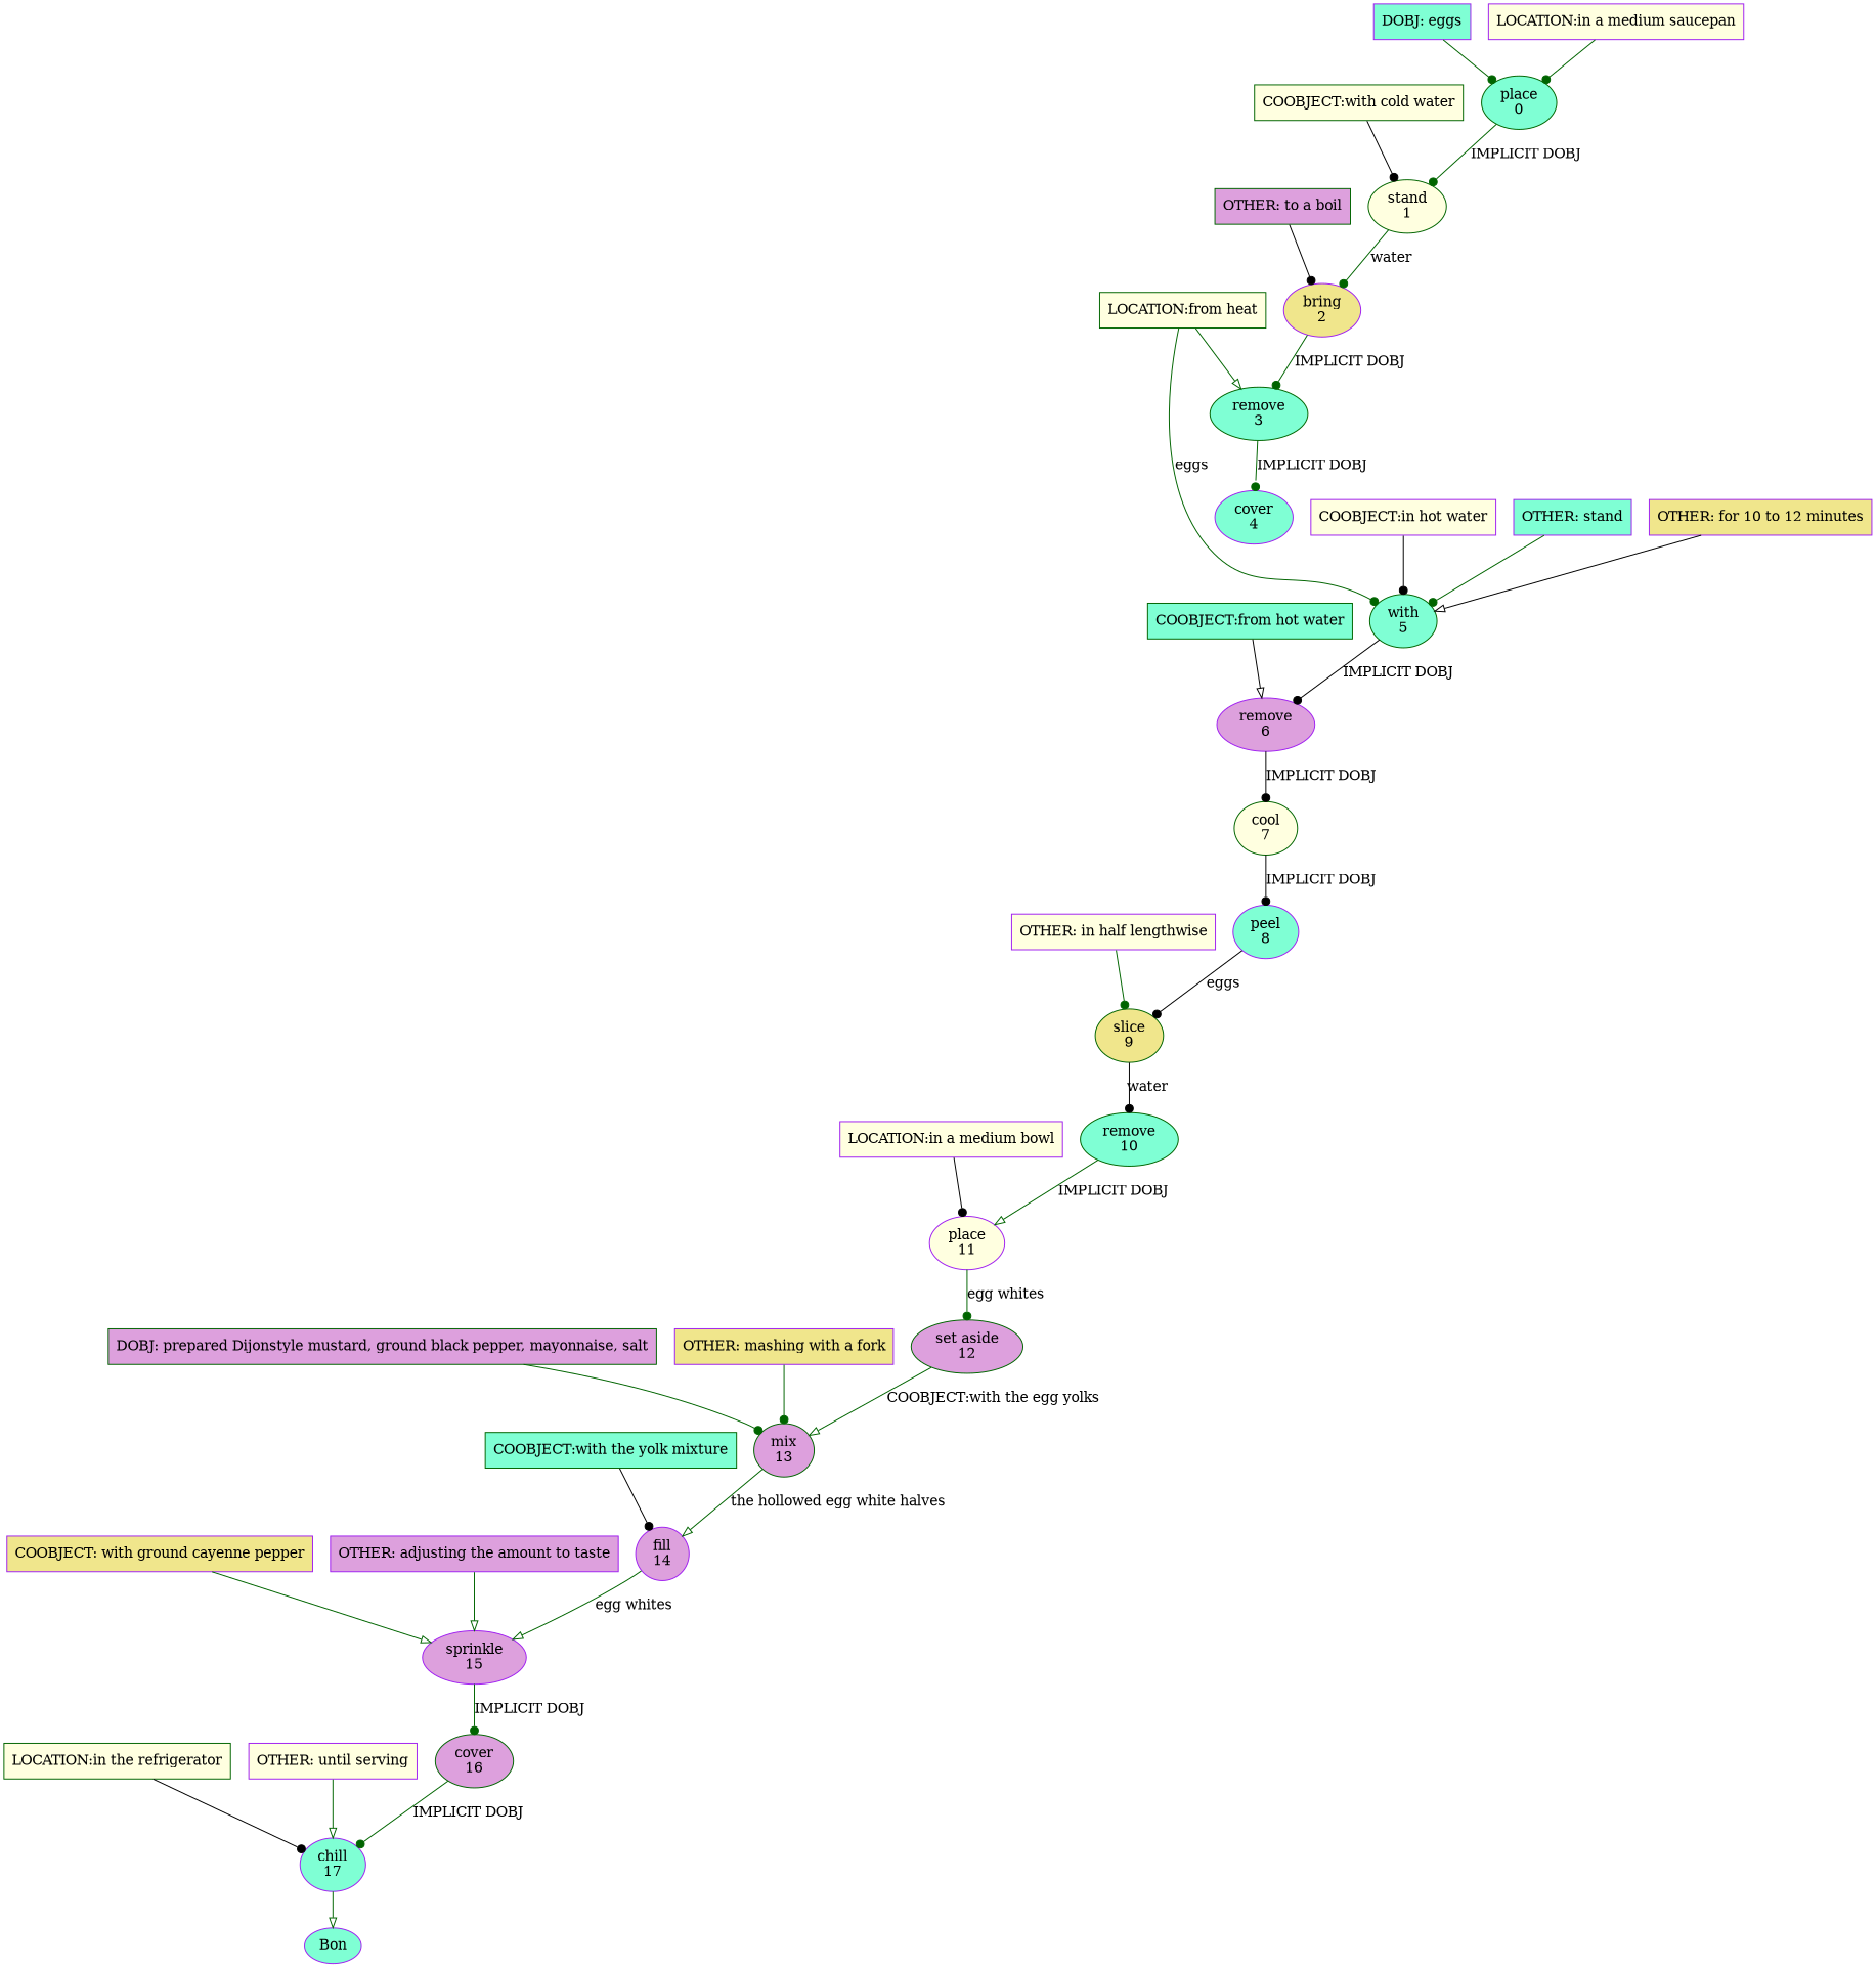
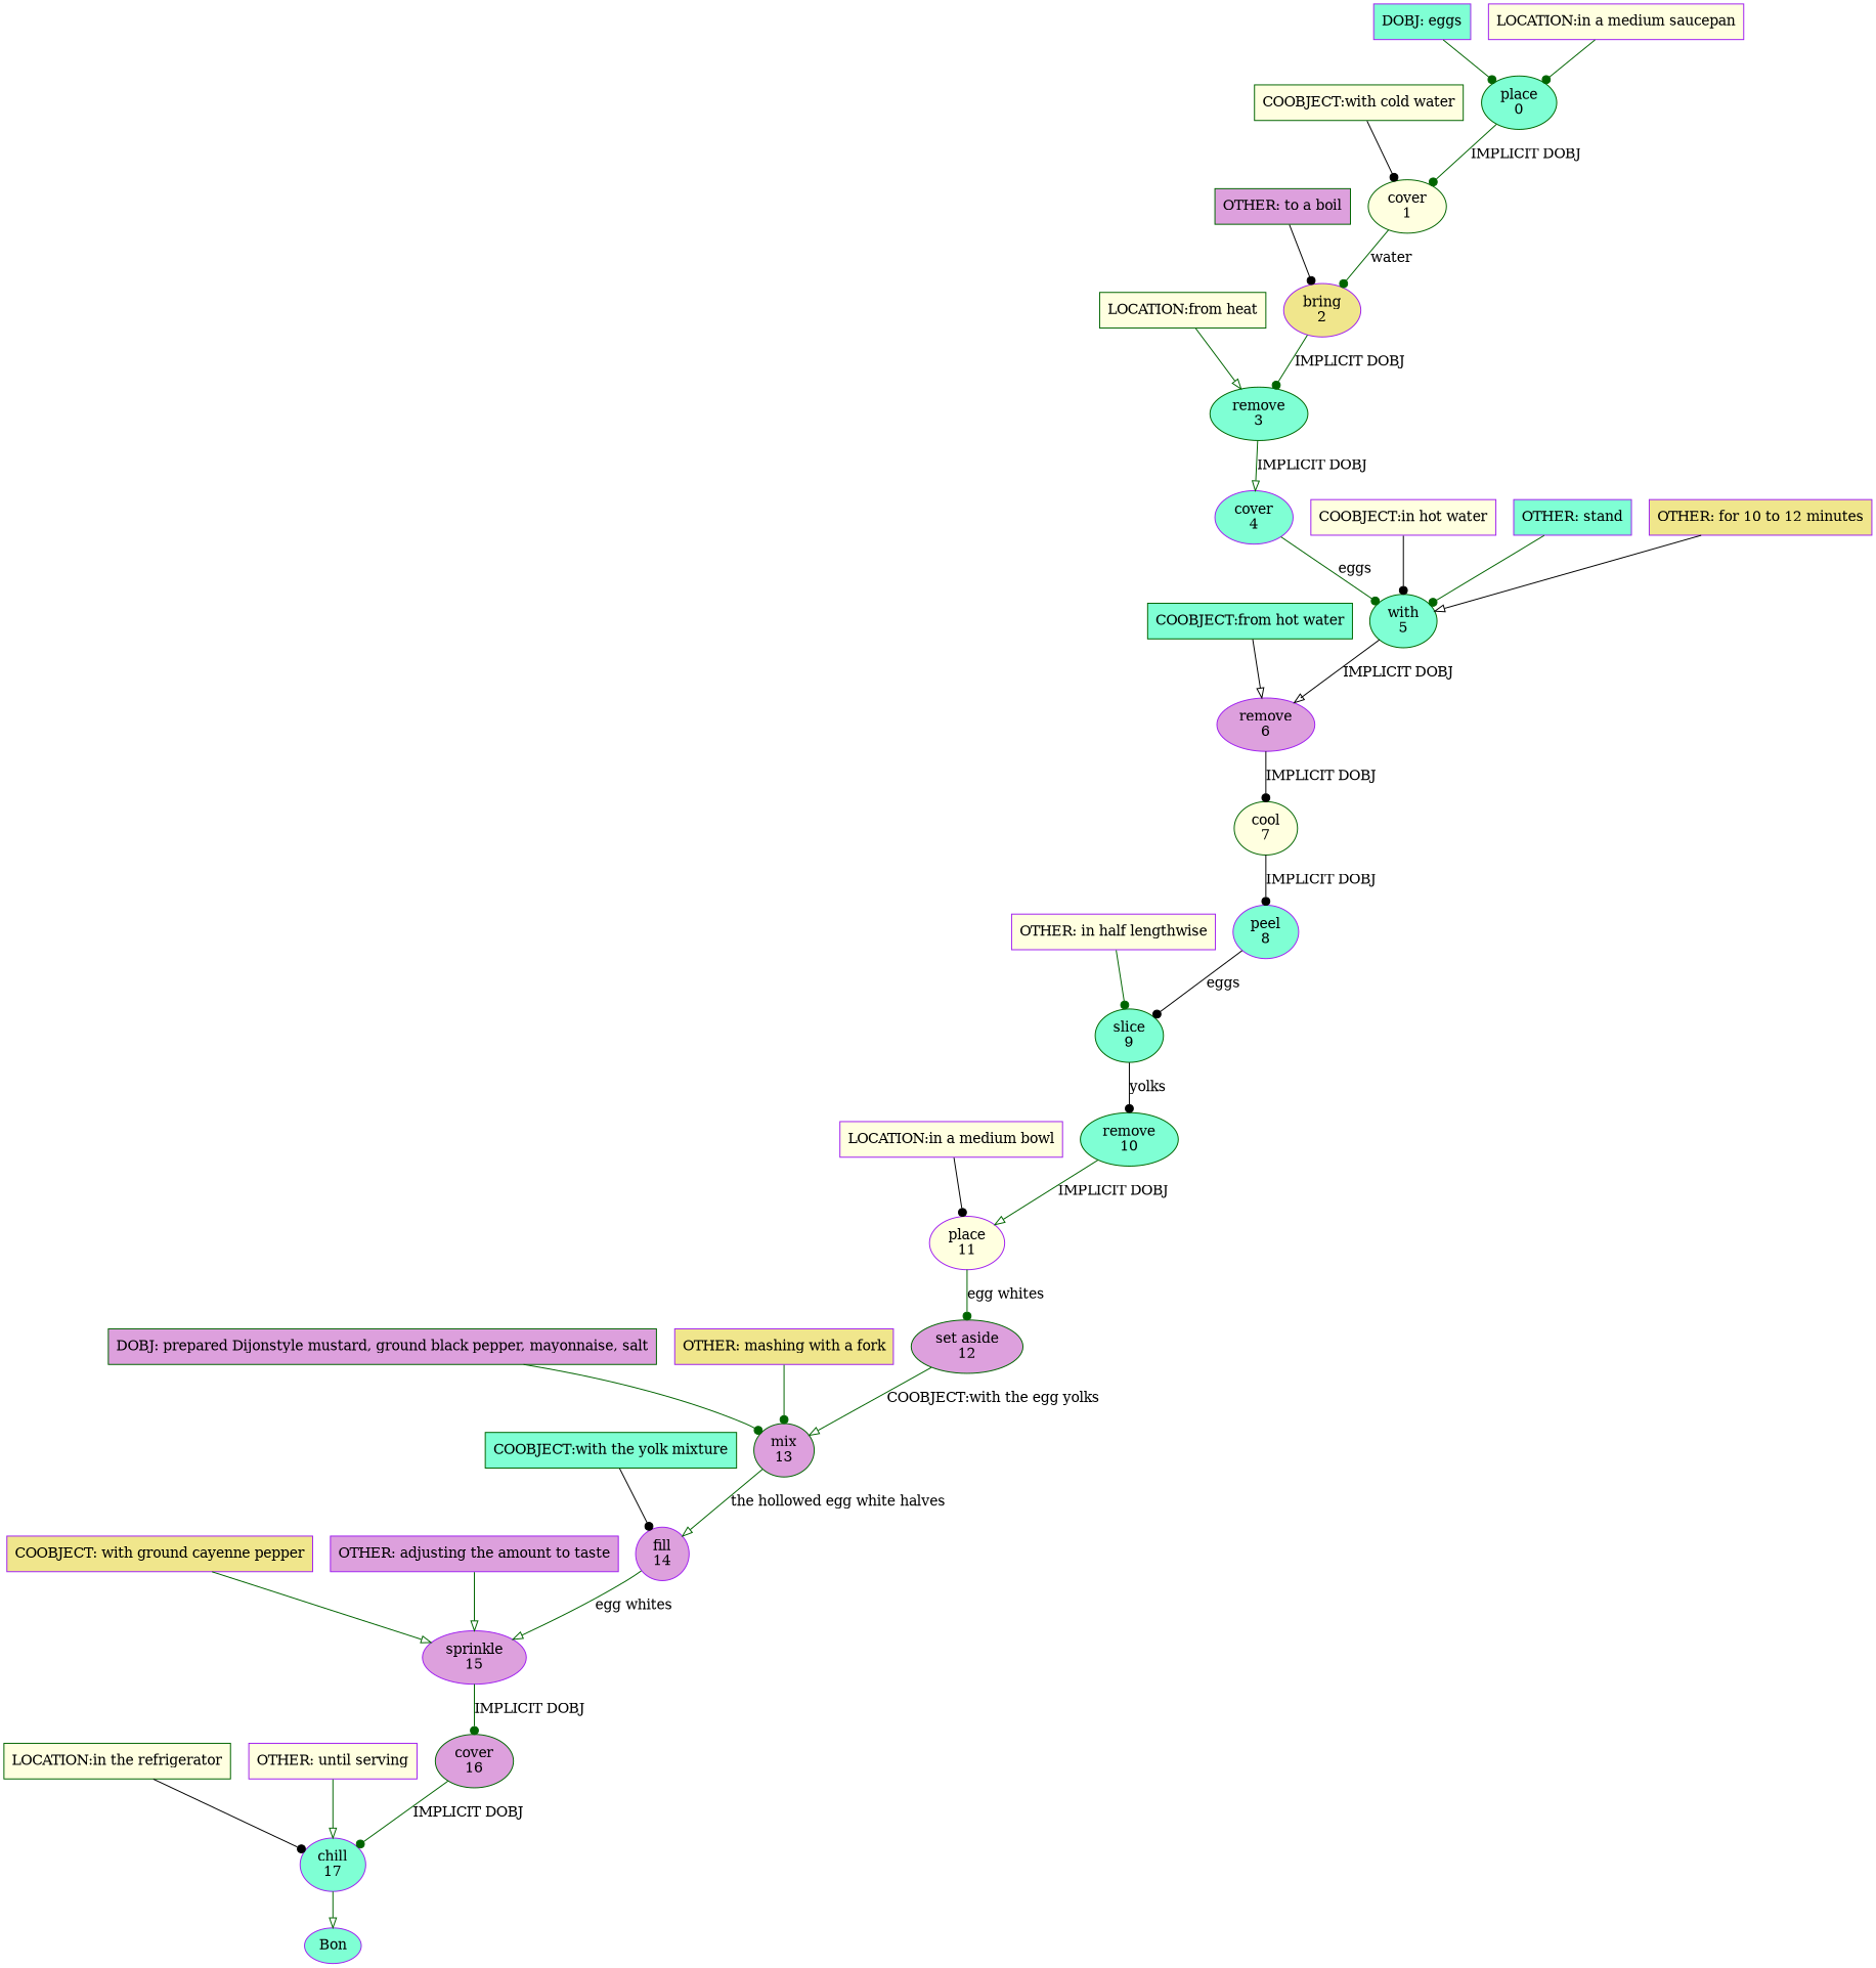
  digraph {
    node [color=purple fillcolor=aquamarine shape=oval style=filled]
    edge [arrowhead=dot color=darkgreen]
    n1 [color=darkgreen label="place\n0"]
-   n2 [color=darkgreen fillcolor=lightyellow label="stand\n1"]
+   n2 [color=darkgreen fillcolor=lightyellow label="cover\n1"]
    n3 [fillcolor=khaki label="bring\n2"]
    n4 [color=darkgreen label="remove\n3"]
    n5 [label="cover\n4"]
    n6 [color=darkgreen label="with\n5"]
    n7 [fillcolor=plum label="remove\n6"]
    n8 [color=darkgreen fillcolor=lightyellow label="cool\n7"]
    n9 [label="peel\n8"]
-   n10 [color=darkgreen fillcolor=khaki label="slice\n9"]
+   n10 [color=darkgreen label="slice\n9"]
    n11 [color=darkgreen label="remove\n10"]
    n12 [fillcolor=lightyellow label="place\n11"]
    n13 [color=darkgreen fillcolor=plum label="set aside\n12"]
    n14 [color=darkgreen fillcolor=plum label="mix\n13"]
    n15 [fillcolor=plum label="fill\n14"]
    n16 [fillcolor=plum label="sprinkle\n15"]
    n17 [color=darkgreen fillcolor=plum label="cover\n16"]
    n18 [label="chill\n17"]
    n19 [label=Bon]
    n20 [label="DOBJ: eggs" shape=box]
    n21 [fillcolor=lightyellow label="LOCATION:in a medium saucepan" shape=box]
    n22 [color=darkgreen fillcolor=lightyellow label="COOBJECT:with cold water" shape=box]
    n23 [color=darkgreen fillcolor=plum label="OTHER: to a boil" shape=box]
    n24 [color=darkgreen fillcolor=lightyellow label="LOCATION:from heat" shape=box]
    n25 [fillcolor=lightyellow label="COOBJECT:in hot water" shape=box]
    n26 [label="OTHER: stand" shape=box]
    n27 [fillcolor=khaki label="OTHER: for 10 to 12 minutes" shape=box]
    n28 [color=darkgreen label="COOBJECT:from hot water" shape=box]
    n29 [fillcolor=lightyellow label="OTHER: in half lengthwise" shape=box]
    n30 [fillcolor=lightyellow label="LOCATION:in a medium bowl" shape=box]
    n31 [color=darkgreen fillcolor=plum label="DOBJ: prepared Dijonstyle mustard, ground black pepper, mayonnaise, salt" shape=box]
    n32 [fillcolor=khaki label="OTHER: mashing with a fork" shape=box]
    n33 [color=darkgreen label="COOBJECT:with the yolk mixture" shape=box]
    n34 [fillcolor=khaki label="COOBJECT: with ground cayenne pepper" shape=box]
    n35 [fillcolor=plum label="OTHER: adjusting the amount to taste" shape=box]
    n36 [color=darkgreen fillcolor=lightyellow label="LOCATION:in the refrigerator" shape=box]
    n37 [fillcolor=lightyellow label="OTHER: until serving" shape=box]
    n1 -> n2 [label="IMPLICIT DOBJ"]
    n2 -> n3 [label=water]
    n3 -> n4 [label="IMPLICIT DOBJ"]
-   n4 -> n5 [label="IMPLICIT DOBJ"]
-   n24 -> n6 [label=eggs]
-   n6 -> n7 [color=black label="IMPLICIT DOBJ"]
+   n4 -> n5 [arrowhead=onormal label="IMPLICIT DOBJ"]
+   n5 -> n6 [label=eggs]
+   n6 -> n7 [arrowhead=onormal color=black label="IMPLICIT DOBJ"]
    n7 -> n8 [color=black label="IMPLICIT DOBJ"]
    n8 -> n9 [color=black label="IMPLICIT DOBJ"]
    n9 -> n10 [color=black label=eggs]
-   n10 -> n11 [color=black label=water]
+   n10 -> n11 [color=black label=yolks]
    n11 -> n12 [arrowhead=onormal label="IMPLICIT DOBJ"]
    n12 -> n13 [label="egg whites"]
    n13 -> n14 [arrowhead=onormal label="COOBJECT:with the egg yolks"]
    n14 -> n15 [arrowhead=onormal label="the hollowed egg white halves"]
    n15 -> n16 [arrowhead=onormal label="egg whites"]
    n16 -> n17 [label="IMPLICIT DOBJ"]
    n17 -> n18 [label="IMPLICIT DOBJ"]
    n18 -> n19 [arrowhead=onormal]
    n20 -> n1
    n21 -> n1
    n22 -> n2 [color=black]
    n23 -> n3 [color=black]
    n24 -> n4 [arrowhead=onormal]
    n25 -> n6 [color=black]
    n26 -> n6
    n27 -> n6 [arrowhead=onormal color=black]
    n28 -> n7 [arrowhead=onormal color=black]
    n29 -> n10
    n30 -> n12 [color=black]
    n31 -> n14
    n32 -> n14
    n33 -> n15 [color=black]
    n34 -> n16 [arrowhead=onormal]
    n35 -> n16 [arrowhead=onormal]
    n36 -> n18 [color=black]
    n37 -> n18 [arrowhead=onormal]
  }
